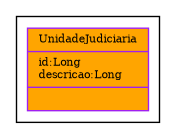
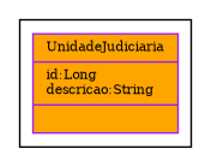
  digraph {
    fontname="Times-Roman"
    fontsize=8
-   n1 [fontname="Times-Roman" fontsize=8 label="{UnidadeJudiciaria|id:Long\ldescricao:Long\l|\l}" shape=record style=filled fillcolor=orange color=purple]
+   n1 [fontname="Times-Roman" fontsize=8 label="{UnidadeJudiciaria|id:Long\ldescricao:String\l|\l}" shape=record style=filled fillcolor=orange color=purple]
    subgraph cluster_1 {
      n1
    }
  }
